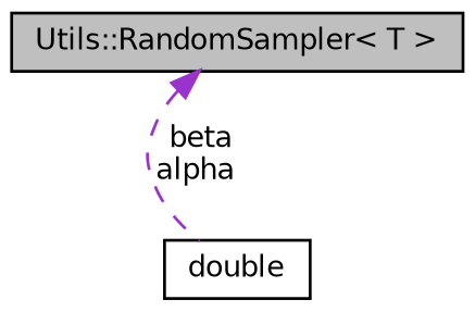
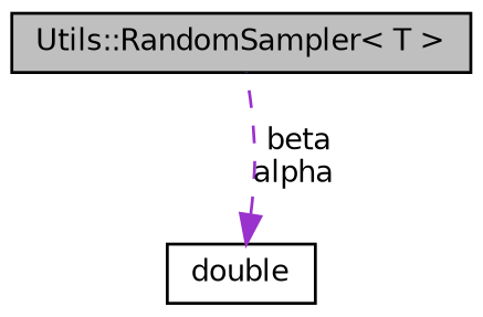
  digraph {
    node [color=black fontname=Helvetica fontsize=10 shape=record style=filled]
    n1 [fillcolor=grey75 fontcolor=black height=0.2 label="Utils::RandomSampler\< T \>" width=0.4]
    n2 [fillcolor=white height=0.2 label=double width=0.4]
-   n1 -> n2 [color=darkorchid3 dir=back fontname=Helvetica fontsize=10 label=" beta\nalpha" labelfontname=Helvetica labelfontsize=10 style=dashed]
+   n2 -> n1 [color=darkorchid3 dir=back fontname=Helvetica fontsize=10 label=" beta\nalpha" labelfontname=Helvetica labelfontsize=10 style=dashed]
  }
